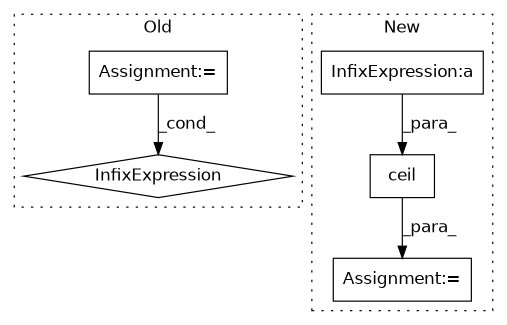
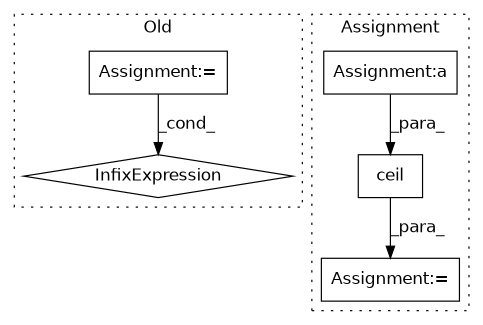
  digraph {
    fontname="DejaVu Sans"
    node [a=7 fontname="DejaVu Sans" l="53,2" s="7545,7631" shape=box]
    edge [fontname="DejaVu Sans"]
    n1 [a=70 label=InfixExpression shape=diamond]
    n2 [label="Assignment:="]
    n3 [a=32 l="5,1" label=ceil s="7824,7875"]
    n4 [l="68,2" label="Assignment:=" s="7897,7980"]
-   n5 [a=27 l=3 label="InfixExpression:a" s=7856]
+   n5 [a=27 l=3 label="Assignment:a" s=7856]
    subgraph cluster_1 {
      label=Old
      style=dotted
      n1
      n2
    }
    subgraph cluster_2 {
-     label=New
+     label=Assignment
      style=dotted
      n3
      n4
      n5
    }
    n2 -> n1 [label=_cond_]
    n3 -> n4 [label=_para_]
    n5 -> n3 [label=_para_]
  }
